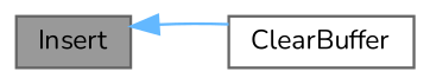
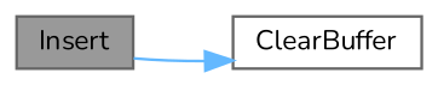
  digraph {
    rankdir=LR
    fontname=Nunito
    node [fontname=Nunito fontsize=10 shape=box style=filled]
    n1 [color=gray40 fillcolor=grey60 fontcolor=black height=0.2 label=Insert width=0.4]
    n2 [color=grey40 fillcolor=white height=0.2 label=ClearBuffer width=0.4]
-   n2 -> n1 [color=steelblue1 fontname=Nunito fontsize=10 labelfontname=Helvetica labelfontsize=10 style=solid]
+   n1 -> n2 [color=steelblue1 fontname=Nunito fontsize=10 labelfontname=Helvetica labelfontsize=10 style=solid]
  }
